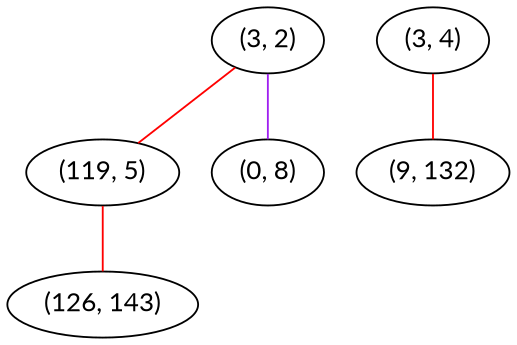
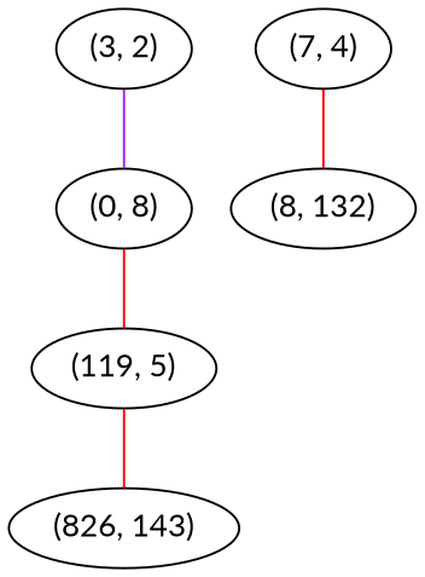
  graph {
    fontname=Lato
    node [fontname=Lato]
    edge [color=red fontname=Lato weight=1]
    "(3, 2)"
    "(119, 5)"
    n3 [label="(0, 8)"]
-   "(126, 143)"
-   "(3, 4)"
-   "(8, 132)" [label="(9, 132)"]
-   "(3, 2)" -- "(119, 5)"
+   "(126, 143)" [label="(826, 143)"]
+   "(3, 4)" [label="(7, 4)"]
+   "(8, 132)"
+   n3 -- "(119, 5)"
    "(3, 2)" -- n3 [color=purple weight=4]
    "(119, 5)" -- "(126, 143)"
    "(3, 4)" -- "(8, 132)"
  }
